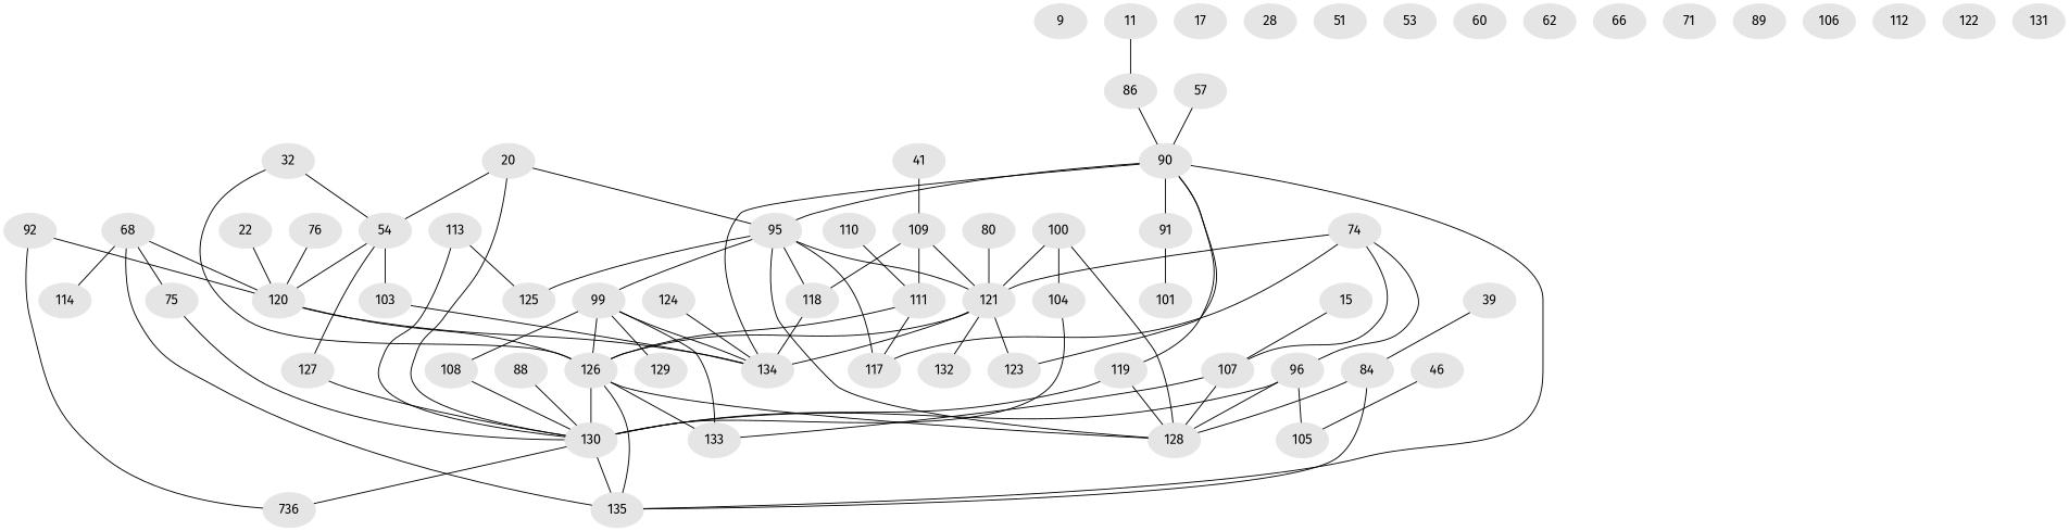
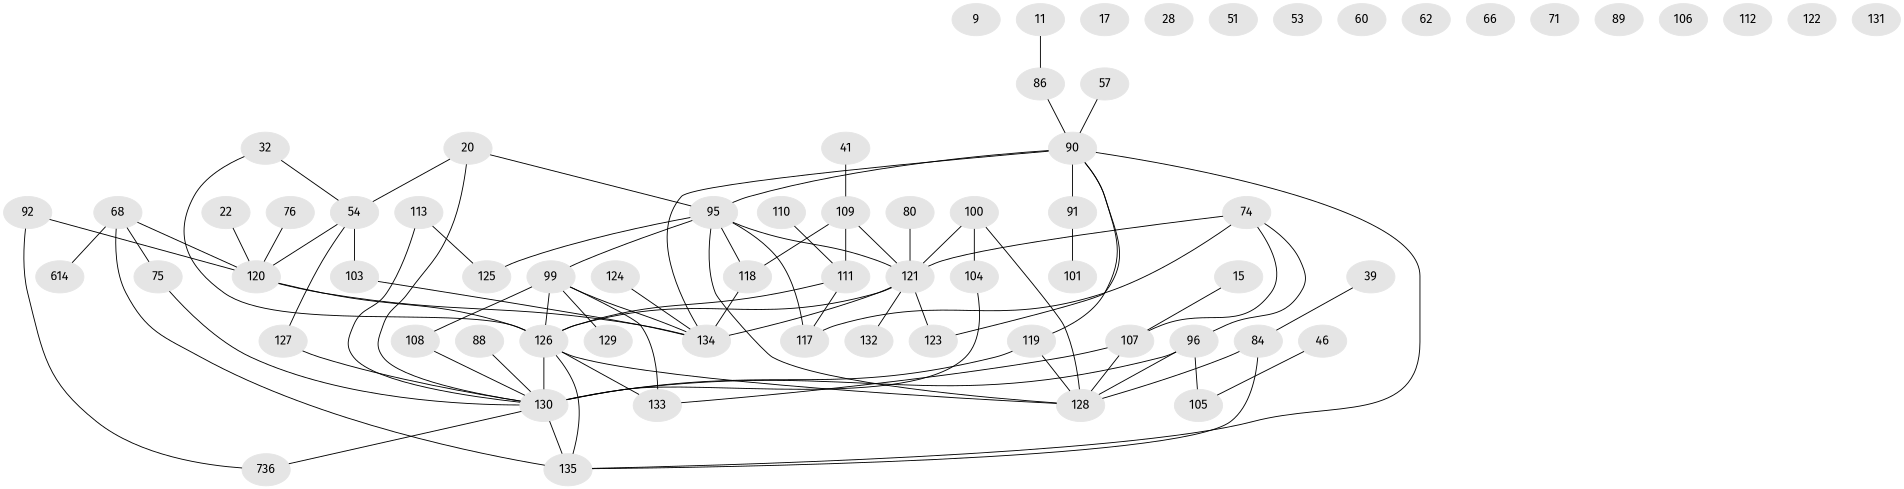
  graph {
    fontname="Fira Sans"
    node [color=gray90 fontname="Fira Sans" style=filled]
    edge [fontname="Fira Sans"]
    9
    86 [super="+6"]
    90 [super="+81"]
    11
    107 [super="+50+4"]
    128 [super="+29+116"]
    133
    15
    17
    54 [super="+37"]
    120 [super="+61+65"]
    103
    127
    20
    95 [super="+47+87"]
    130 [super="+34+98"]
    117 [super="+5+59+94"]
    121 [super="+102+77"]
    99 [super="+23+85"]
    118
    125
    135 [super="+93"]
    n23 [label=736 super="+70"]
    126 [super="+82+115"]
    134 [super="+36+69+38"]
    22
    28
    32
    84 [super="+21+64"]
    39
    41
    109
    111
    46
    105
    51
    53
    91 [super="+3+19+67+43"]
    119
    123
    57
    60
    62
    66
    68 [super="+56"]
    75 [super="+48+58"]
-   114
+   114 [label=614]
    71
    74 [super="+55+63"]
    96 [super="+79"]
    132
    76
    80
    88
    89
    101
    92
    108
    129
    104 [super="+10"]
    100
    106
    110
    112
    113 [super="+83"]
    122
    124
    131
    86 -- 90
    90 -- 95
    90 -- 135
    90 -- 134 [weight=2]
    90 -- 91
    90 -- 119
    90 -- 123
    11 -- 86
    107 -- 128
    107 -- 133
    15 -- 107
    54 -- 120
    54 -- 103
    54 -- 127
    120 -- 126
    120 -- 134 [weight=3]
    103 -- 134
    127 -- 130
    20 -- 54 [weight=2]
    20 -- 95 [weight=2]
    20 -- 130
    95 -- 128
    95 -- 117 [weight=2]
    95 -- 121
    95 -- 99 [weight=2]
    95 -- 118
    95 -- 125
    130 -- 135 [weight=3]
    130 -- n23
    121 -- 126 [weight=3]
    121 -- 134 [weight=2]
    121 -- 123
    121 -- 132
    99 -- 133 [weight=2]
    99 -- 126
    99 -- 134
    99 -- 108
    99 -- 129
    118 -- 134
    126 -- 128 [weight=2]
    126 -- 133
    126 -- 130 [weight=3]
    126 -- 135
    22 -- 120
    32 -- 54
    32 -- 126
    84 -- 128
    84 -- 135 [weight=2]
    39 -- 84
    41 -- 109
    109 -- 121 [weight=2]
    109 -- 118
    109 -- 111
    111 -- 117
    111 -- 126
    46 -- 105
    91 -- 101
    119 -- 128
    119 -- 130
    57 -- 90
    68 -- 120
    68 -- 135
    68 -- 75
    68 -- 114
    75 -- 130
    74 -- 107
    74 -- 117
    74 -- 121
    74 -- 96
    96 -- 128 [weight=2]
    96 -- 130 [weight=2]
    96 -- 105
    76 -- 120
    80 -- 121
    88 -- 130
    92 -- 120
    92 -- n23
    108 -- 130
    104 -- 130
    100 -- 128
    100 -- 121
    100 -- 104
    110 -- 111
    113 -- 130
    113 -- 125
    124 -- 134
  }
